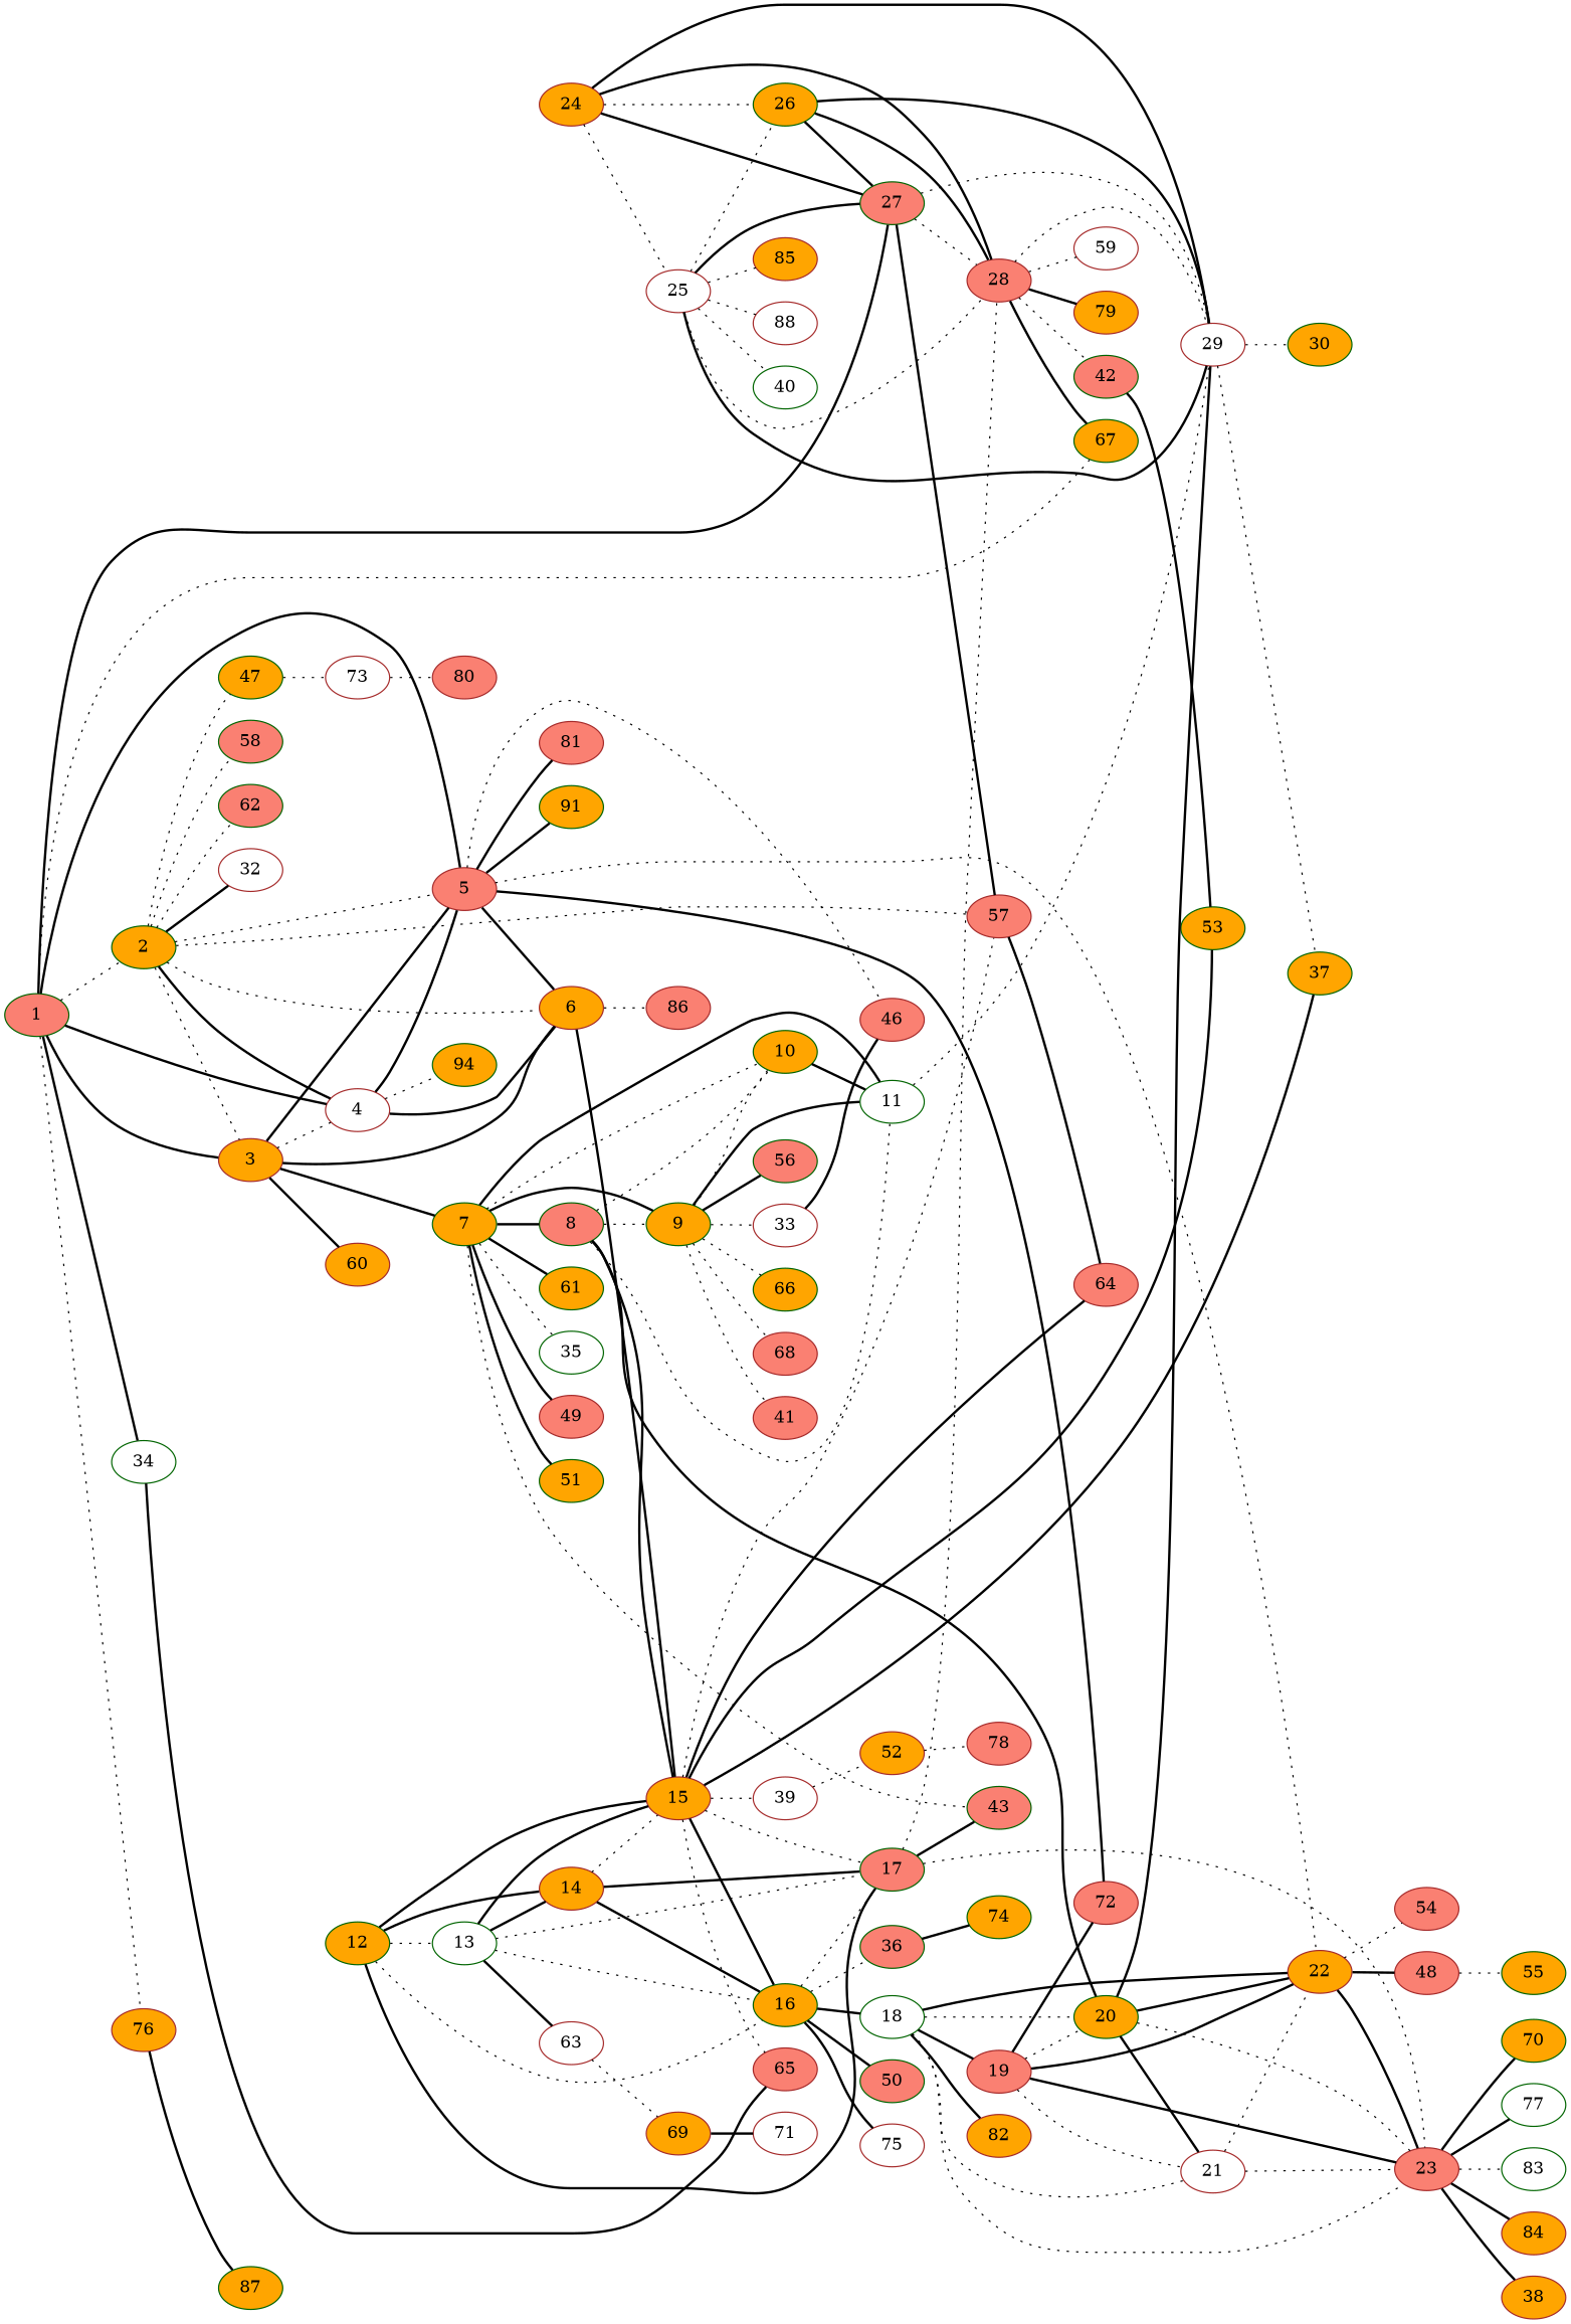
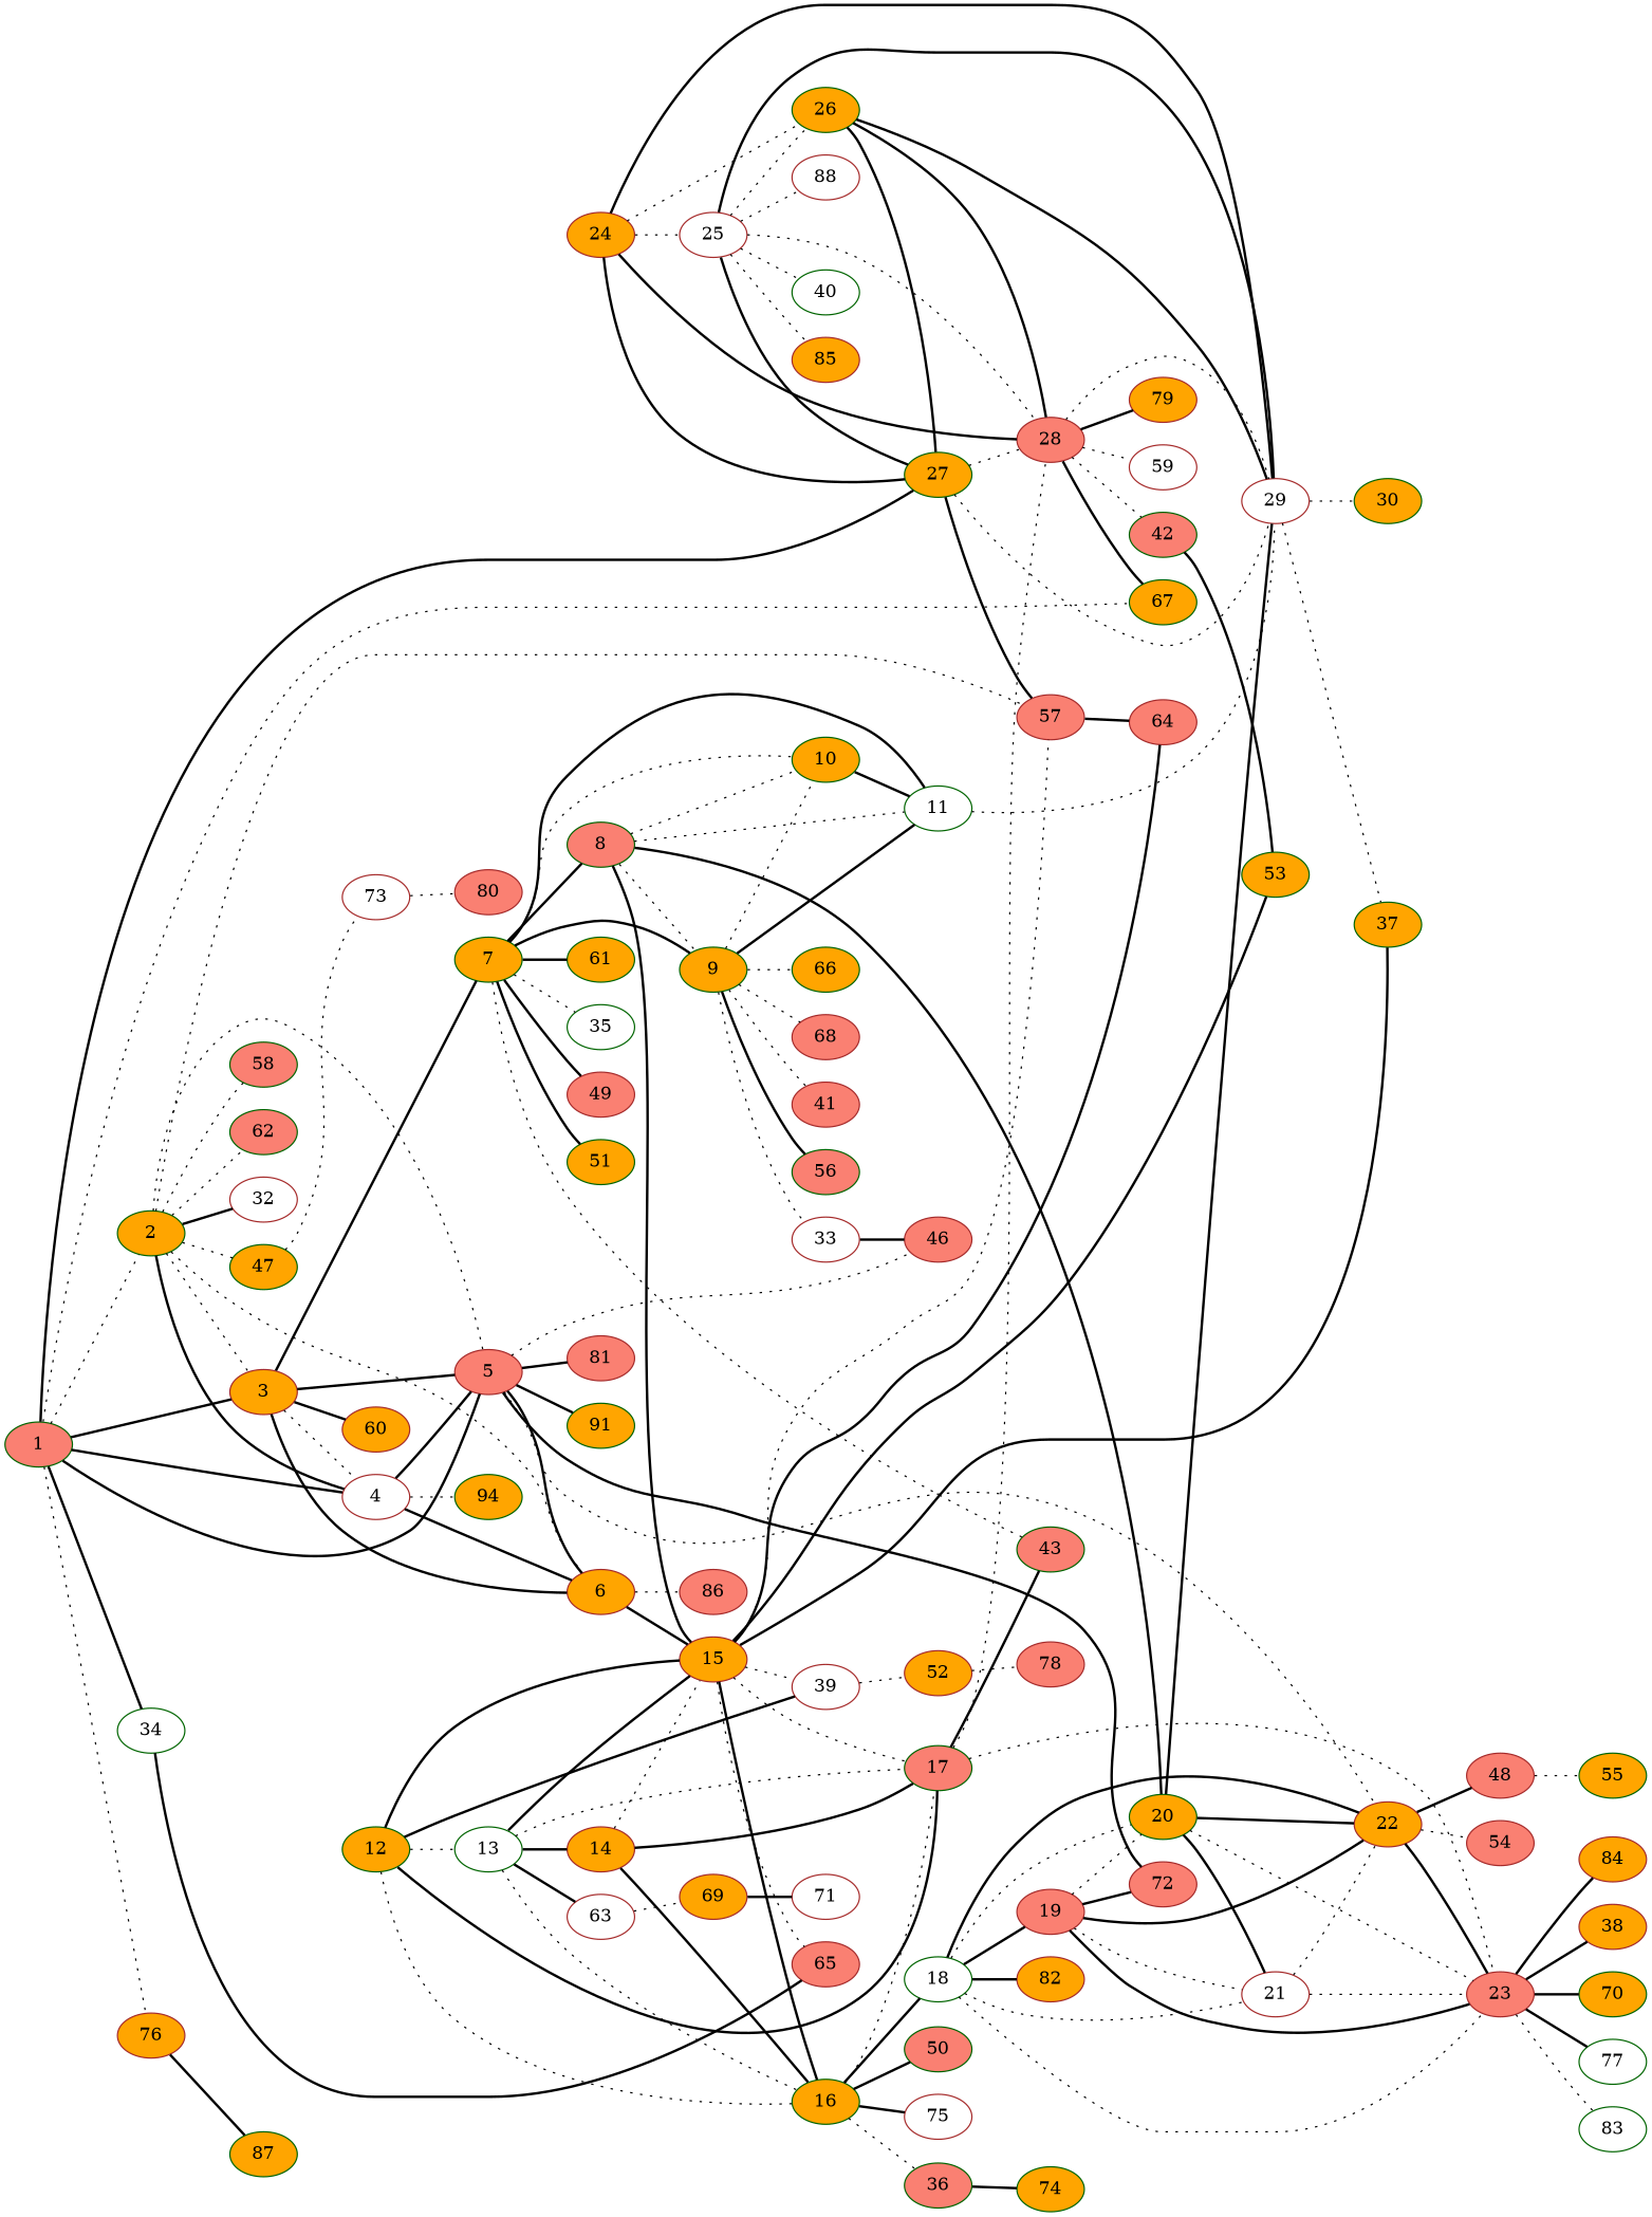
  graph {
    rankdir=LR
    node [color=brown fillcolor=orange style=filled]
    edge [style=bold weight=1.0]
    1 [color=darkgreen fillcolor=salmon]
    2 [color=darkgreen]
    3
    4 [fillcolor=white]
    5 [fillcolor=salmon]
-   27 [color=darkgreen fillcolor=salmon]
+   27 [color=darkgreen]
    34 [color=darkgreen fillcolor=white]
    67 [color=darkgreen]
    76
    6
    32 [fillcolor=white]
    47 [color=darkgreen]
    57 [fillcolor=salmon]
    58 [color=darkgreen fillcolor=salmon]
    62 [color=darkgreen fillcolor=salmon]
    7 [color=darkgreen]
    60
    n18 [color=darkgreen label=94]
    22
    n20 [color=darkgreen label=91]
    46 [fillcolor=salmon]
    72 [fillcolor=salmon]
    81 [fillcolor=salmon]
    15
    86 [fillcolor=salmon]
    29 [fillcolor=white]
    28 [fillcolor=salmon]
    65 [fillcolor=salmon]
    87 [color=darkgreen]
    73 [fillcolor=white]
    64 [fillcolor=salmon]
    8 [color=darkgreen fillcolor=salmon]
    9 [color=darkgreen]
    10 [color=darkgreen]
    11 [color=darkgreen fillcolor=white]
    35 [color=darkgreen fillcolor=white]
    43 [color=darkgreen fillcolor=salmon]
    49 [fillcolor=salmon]
    51 [color=darkgreen]
    61 [color=darkgreen]
    23 [fillcolor=salmon]
    48 [fillcolor=salmon]
    54 [fillcolor=salmon]
    16 [color=darkgreen]
    17 [color=darkgreen fillcolor=salmon]
    37 [color=darkgreen]
    39 [fillcolor=white]
    53 [color=darkgreen]
    20 [color=darkgreen]
    33 [fillcolor=white]
    41 [fillcolor=salmon]
    56 [color=darkgreen fillcolor=salmon]
    66 [color=darkgreen]
    68 [fillcolor=salmon]
    21 [fillcolor=white]
    30 [color=darkgreen]
    12 [color=darkgreen]
    13 [color=darkgreen fillcolor=white]
    14
    63 [fillcolor=white]
    18 [color=darkgreen fillcolor=white]
    36 [color=darkgreen fillcolor=salmon]
    50 [color=darkgreen fillcolor=salmon]
    75 [fillcolor=white]
    69
    52
    19 [fillcolor=salmon]
    82
    74 [color=darkgreen]
    38
    70 [color=darkgreen]
    77 [color=darkgreen fillcolor=white]
    83 [color=darkgreen fillcolor=white]
    84
    42 [color=darkgreen fillcolor=salmon]
    59 [fillcolor=white]
    79
    55 [color=darkgreen]
    24
    25 [fillcolor=white]
    26 [color=darkgreen]
    40 [color=darkgreen fillcolor=white]
    85
    88 [fillcolor=white]
    78 [fillcolor=salmon]
    80 [fillcolor=salmon]
    71 [fillcolor=white]
    1 -- 2 [style=dotted]
    1 -- 3
    1 -- 4
    1 -- 5
    1 -- 27
    1 -- 34
    1 -- 67 [style=dotted]
    1 -- 76 [style=dotted]
    2 -- 3 [style=dotted]
    2 -- 4
    2 -- 5 [style=dotted]
    2 -- 6 [style=dotted]
    2 -- 32
    2 -- 47 [style=dotted]
    2 -- 57 [style=dotted]
    2 -- 58 [style=dotted]
    2 -- 62 [style=dotted]
    3 -- 4 [style=dotted]
    3 -- 5
    3 -- 6
    3 -- 7
    3 -- 60
    4 -- 5
    4 -- 6
    4 -- n18 [style=dotted weight=2.0]
    5 -- 6
    5 -- 22 [style=dotted]
    5 -- n20
    5 -- 46 [style=dotted]
    5 -- 72
    5 -- 81
    27 -- 57
    27 -- 29 [style=dotted]
    27 -- 28 [style=dotted]
    34 -- 65
    76 -- 87
    6 -- 15
    6 -- 86 [style=dotted]
    47 -- 73 [style=dotted]
    57 -- 64
    7 -- 8 [weight=2.0]
    7 -- 9
    7 -- 10 [style=dotted]
    7 -- 11
    7 -- 35 [style=dotted]
    7 -- 43 [style=dotted]
    7 -- 49
    7 -- 51
    7 -- 61
    22 -- 23
    22 -- 48
    22 -- 54 [style=dotted]
    15 -- 57 [style=dotted]
    15 -- 65 [style=dotted]
    15 -- 64
    15 -- 16
    15 -- 17 [style=dotted]
    15 -- 37
    15 -- 39 [style=dotted]
    15 -- 53
    29 -- 37 [style=dotted]
    29 -- 30 [style=dotted]
    28 -- 67
    28 -- 29 [style=dotted]
    28 -- 42 [style=dotted]
    28 -- 59 [style=dotted]
    28 -- 79
    73 -- 80 [style=dotted]
    8 -- 15
    8 -- 9 [style=dotted weight=2.0]
    8 -- 10 [style=dotted weight=3.0]
    8 -- 11 [style=dotted weight=2.0]
    8 -- 20
    9 -- 10 [style=dotted]
    9 -- 11
    9 -- 33 [style=dotted]
    9 -- 41 [style=dotted]
    9 -- 56
    9 -- 66 [style=dotted]
    9 -- 68 [style=dotted]
    10 -- 11
    11 -- 29 [style=dotted]
    23 -- 38
    23 -- 70
    23 -- 77
    23 -- 83 [style=dotted]
    23 -- 84
    48 -- 55 [style=dotted]
    16 -- 17 [style=dotted]
    16 -- 18
    16 -- 36 [style=dotted]
    16 -- 50
    16 -- 75
    17 -- 28 [style=dotted]
    17 -- 43
    17 -- 23 [style=dotted]
    39 -- 52 [style=dotted]
    20 -- 22
    20 -- 29
    20 -- 23 [style=dotted]
    20 -- 21
    33 -- 46
    21 -- 22 [style=dotted]
    21 -- 23 [style=dotted weight=3.0]
    12 -- 15
    12 -- 16 [style=dotted]
    12 -- 17
    12 -- 13 [style=dotted]
-   12 -- 14
+   12 -- 39
    13 -- 15
    13 -- 16 [style=dotted]
    13 -- 17 [style=dotted]
    13 -- 14
    13 -- 63
    14 -- 15 [style=dotted]
    14 -- 16
    14 -- 17
    63 -- 69 [style=dotted]
    18 -- 22
    18 -- 23 [style=dotted]
    18 -- 20 [style=dotted]
    18 -- 21 [style=dotted]
    18 -- 19
    18 -- 82
    36 -- 74
    69 -- 71
    52 -- 78 [style=dotted]
    19 -- 22
    19 -- 72
    19 -- 23
    19 -- 20 [style=dotted]
    19 -- 21 [style=dotted]
    42 -- 53
    24 -- 27
    24 -- 29
    24 -- 28
    24 -- 25 [style=dotted]
    24 -- 26 [style=dotted]
    25 -- 27
    25 -- 29
    25 -- 28 [style=dotted]
    25 -- 26 [style=dotted]
    25 -- 40 [style=dotted]
    25 -- 85 [style=dotted]
    25 -- 88 [style=dotted]
    26 -- 27 [weight=3.0]
    26 -- 29
    26 -- 28
  }
